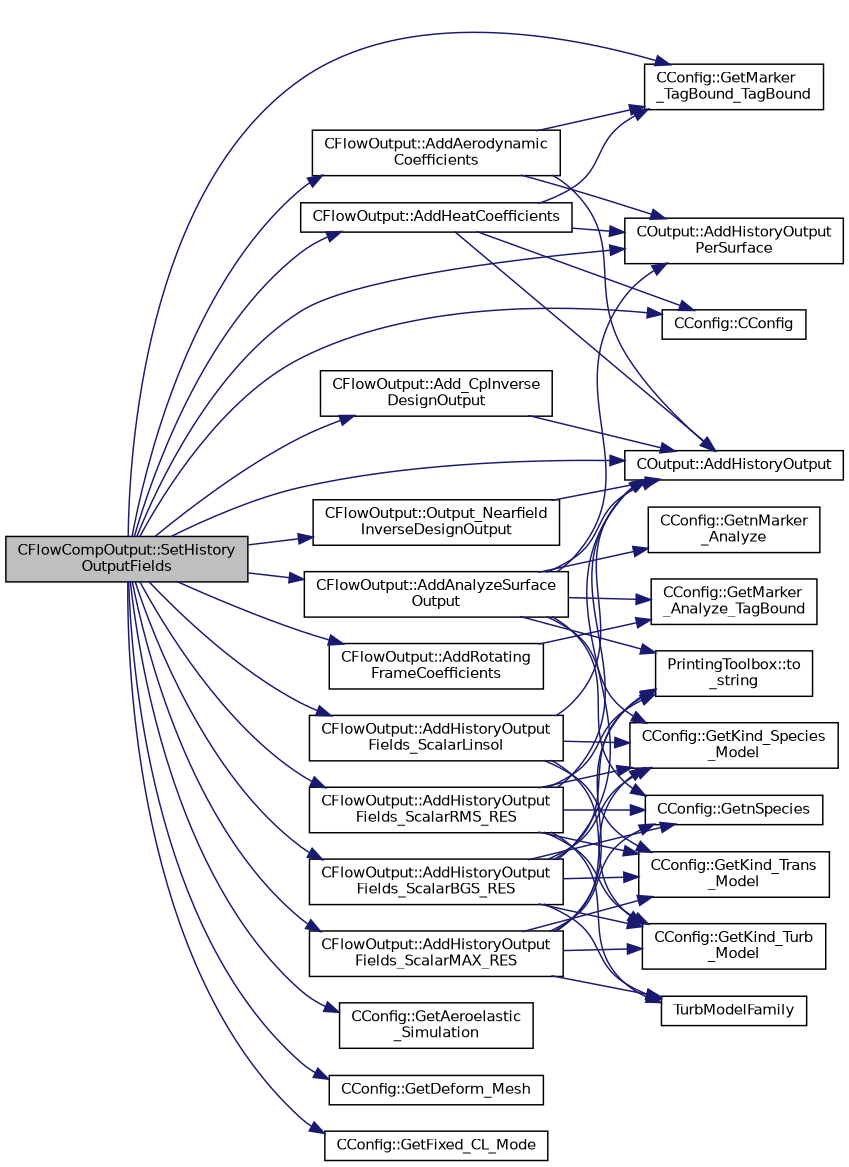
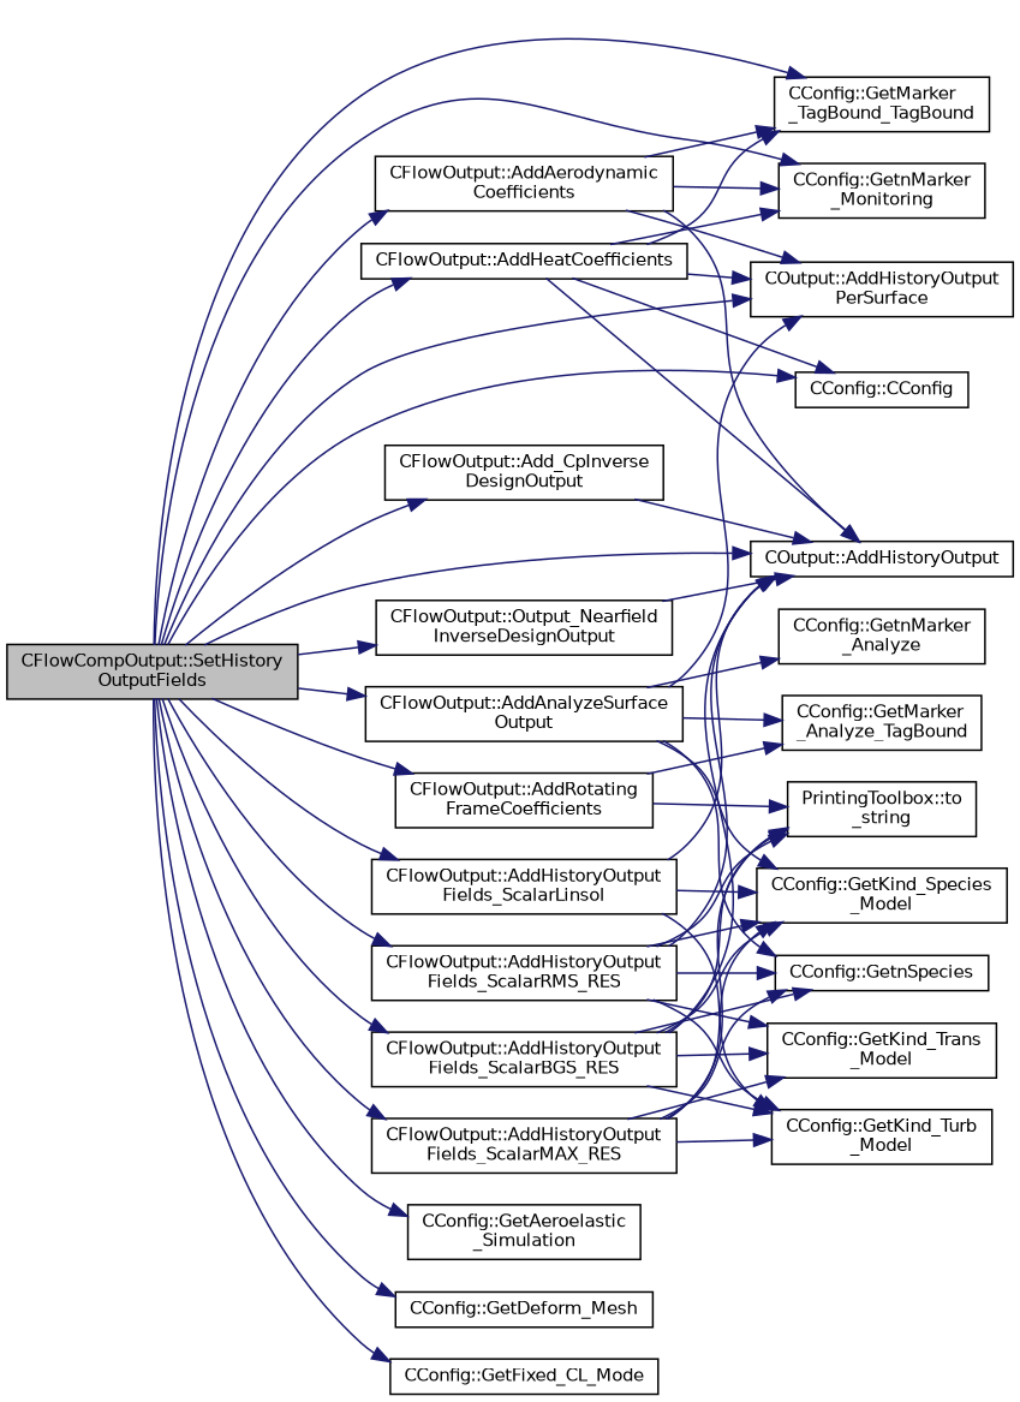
  digraph {
    rankdir=LR
    node [color=black fillcolor=white fontname=Helvetica fontsize=10 shape=record style=filled]
    edge [color=midnightblue fontname=Helvetica fontsize=10 labelfontname=Helvetica labelfontsize=10 style=solid]
    n1 [fillcolor=grey75 fontcolor=black height=0.2 label="CFlowCompOutput::SetHistory\lOutputFields" width=0.4]
    n2 [height=0.2 label="CFlowOutput::Add_CpInverse\lDesignOutput" width=0.4]
    n3 [height=0.2 label="COutput::AddHistoryOutput" width=0.4]
    n4 [height=0.2 label="CFlowOutput::Output_Nearfield\lInverseDesignOutput" width=0.4]
    n5 [height=0.2 label="CFlowOutput::AddAerodynamic\lCoefficients" width=0.4]
    n6 [height=0.2 label="COutput::AddHistoryOutput\lPerSurface" width=0.4]
    n7 [height=0.2 label="CConfig::GetMarker\l_TagBound_TagBound" width=0.4]
+   n8 [height=0.2 label="CConfig::GetnMarker\l_Monitoring" width=0.4]
    n9 [height=0.2 label="CFlowOutput::AddAnalyzeSurface\lOutput" width=0.4]
    n10 [height=0.2 label="CFlowOutput::AddHeatCoefficients" width=0.4]
    n11 [height=0.2 label="CConfig::CConfig" width=0.4]
    n12 [height=0.2 label="CFlowOutput::AddHistoryOutput\lFields_ScalarBGS_RES" width=0.4]
    n13 [height=0.2 label="CFlowOutput::AddHistoryOutput\lFields_ScalarLinsol" width=0.4]
    n14 [height=0.2 label="CFlowOutput::AddHistoryOutput\lFields_ScalarMAX_RES" width=0.4]
    n15 [height=0.2 label="CFlowOutput::AddHistoryOutput\lFields_ScalarRMS_RES" width=0.4]
    n16 [height=0.2 label="CFlowOutput::AddRotating\lFrameCoefficients" width=0.4]
    n17 [height=0.2 label="CConfig::GetAeroelastic\l_Simulation" width=0.4]
    n18 [height=0.2 label="CConfig::GetDeform_Mesh" width=0.4]
    n19 [height=0.2 label="CConfig::GetFixed_CL_Mode" width=0.4]
    n20 [height=0.2 label="CConfig::GetKind_Species\l_Model" width=0.4]
    n21 [height=0.2 label="CConfig::GetMarker\l_Analyze_TagBound" width=0.4]
    n22 [height=0.2 label="CConfig::GetnMarker\l_Analyze" width=0.4]
    n23 [height=0.2 label="CConfig::GetnSpecies" width=0.4]
    n24 [height=0.2 label="PrintingToolbox::to\l_string" width=0.4]
    n25 [height=0.2 label="CConfig::GetKind_Trans\l_Model" width=0.4]
    n26 [height=0.2 label="CConfig::GetKind_Turb\l_Model" width=0.4]
-   n27 [height=0.2 label=TurbModelFamily width=0.4]
    n1 -> n2
    n1 -> n3
    n1 -> n4
    n1 -> n5
    n1 -> n6
    n1 -> n7
+   n1 -> n8
    n1 -> n9
    n1 -> n10
    n1 -> n11
    n1 -> n12
    n1 -> n13
    n1 -> n14
    n1 -> n15
    n1 -> n16
    n1 -> n17
    n1 -> n18
    n1 -> n19
    n2 -> n3
    n4 -> n3
    n5 -> n3
    n5 -> n6
    n5 -> n7
-   n9 -> n3
+   n5 -> n8
    n9 -> n6
    n9 -> n20
    n9 -> n21
    n9 -> n22
    n9 -> n23
-   n9 -> n24
+   n16 -> n24
    n10 -> n3
    n10 -> n6
    n10 -> n7
+   n10 -> n8
    n10 -> n11
    n12 -> n3
    n12 -> n20
    n12 -> n23
    n12 -> n24
    n12 -> n25
    n12 -> n26
-   n12 -> n27
    n13 -> n3
    n13 -> n20
-   n13 -> n25
    n13 -> n26
    n14 -> n20
    n14 -> n23
    n14 -> n24
    n14 -> n25
    n14 -> n26
-   n14 -> n27
    n15 -> n3
    n15 -> n20
    n15 -> n23
    n15 -> n24
    n15 -> n25
    n15 -> n26
-   n15 -> n27
    n16 -> n21
  }
